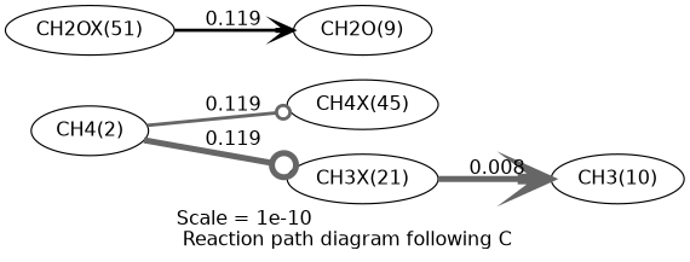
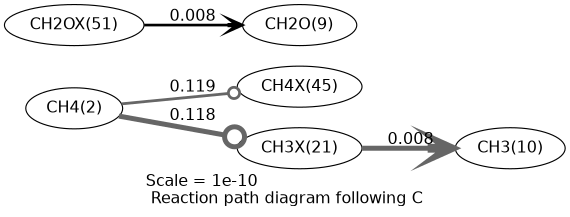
  digraph {
    fontname=Helvetica
    label="Scale = 1e-10\l Reaction path diagram following C"
    rankdir=LR
    node [fontname=Helvetica]
    edge [arrowhead=odot color=gray40 fontname=Helvetica penwidth=4.39]
    n1 [label="CH4(2)"]
    n2 [label="CH4X(45)"]
    n3 [label="CH3X(21)"]
    n4 [label="CH3(10)"]
    n5 [label="CH2OX(51)"]
    n6 [label="CH2O(9)"]
    n1 -> n2 [arrowsize=1.23 label=" 0.119" penwidth=2.46]
-   n1 -> n3 [arrowsize=2.19 label=" 0.119"]
+   n1 -> n3 [arrowsize=2.19 label=" 0.118"]
    n3 -> n4 [arrowhead=vee arrowsize=2.2 label=" 0.008"]
-   n5 -> n6 [arrowhead=vee arrowsize=1.18 color=black label=" 0.119" penwidth=2.35]
+   n5 -> n6 [arrowhead=vee arrowsize=1.18 color=black label=" 0.008" penwidth=2.35]
  }
